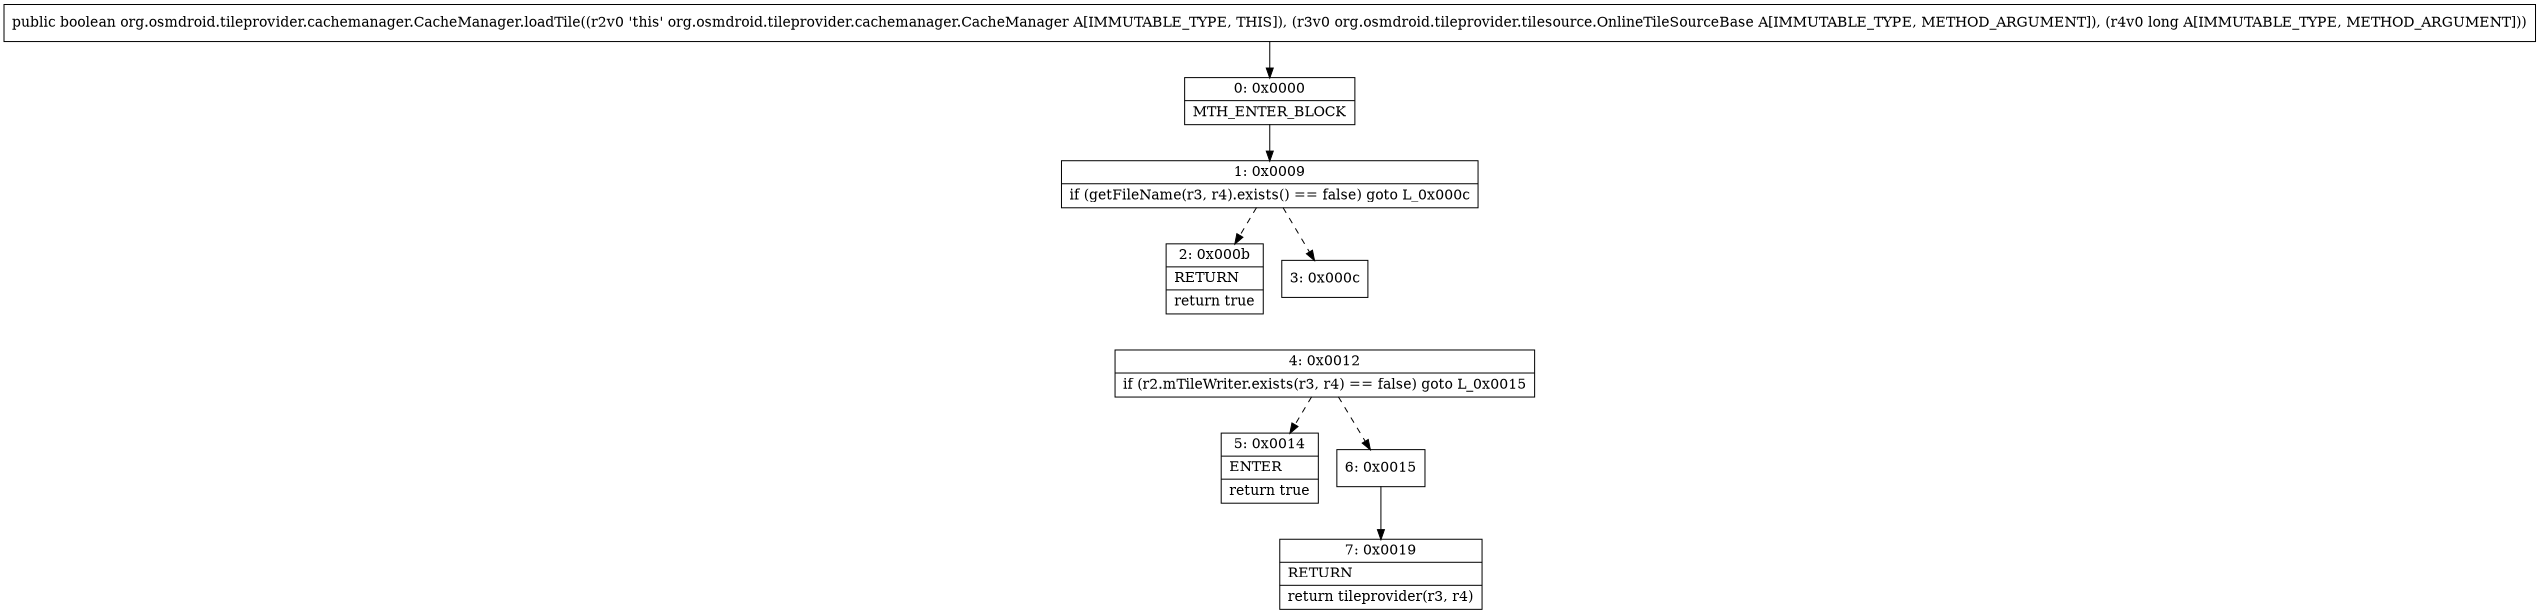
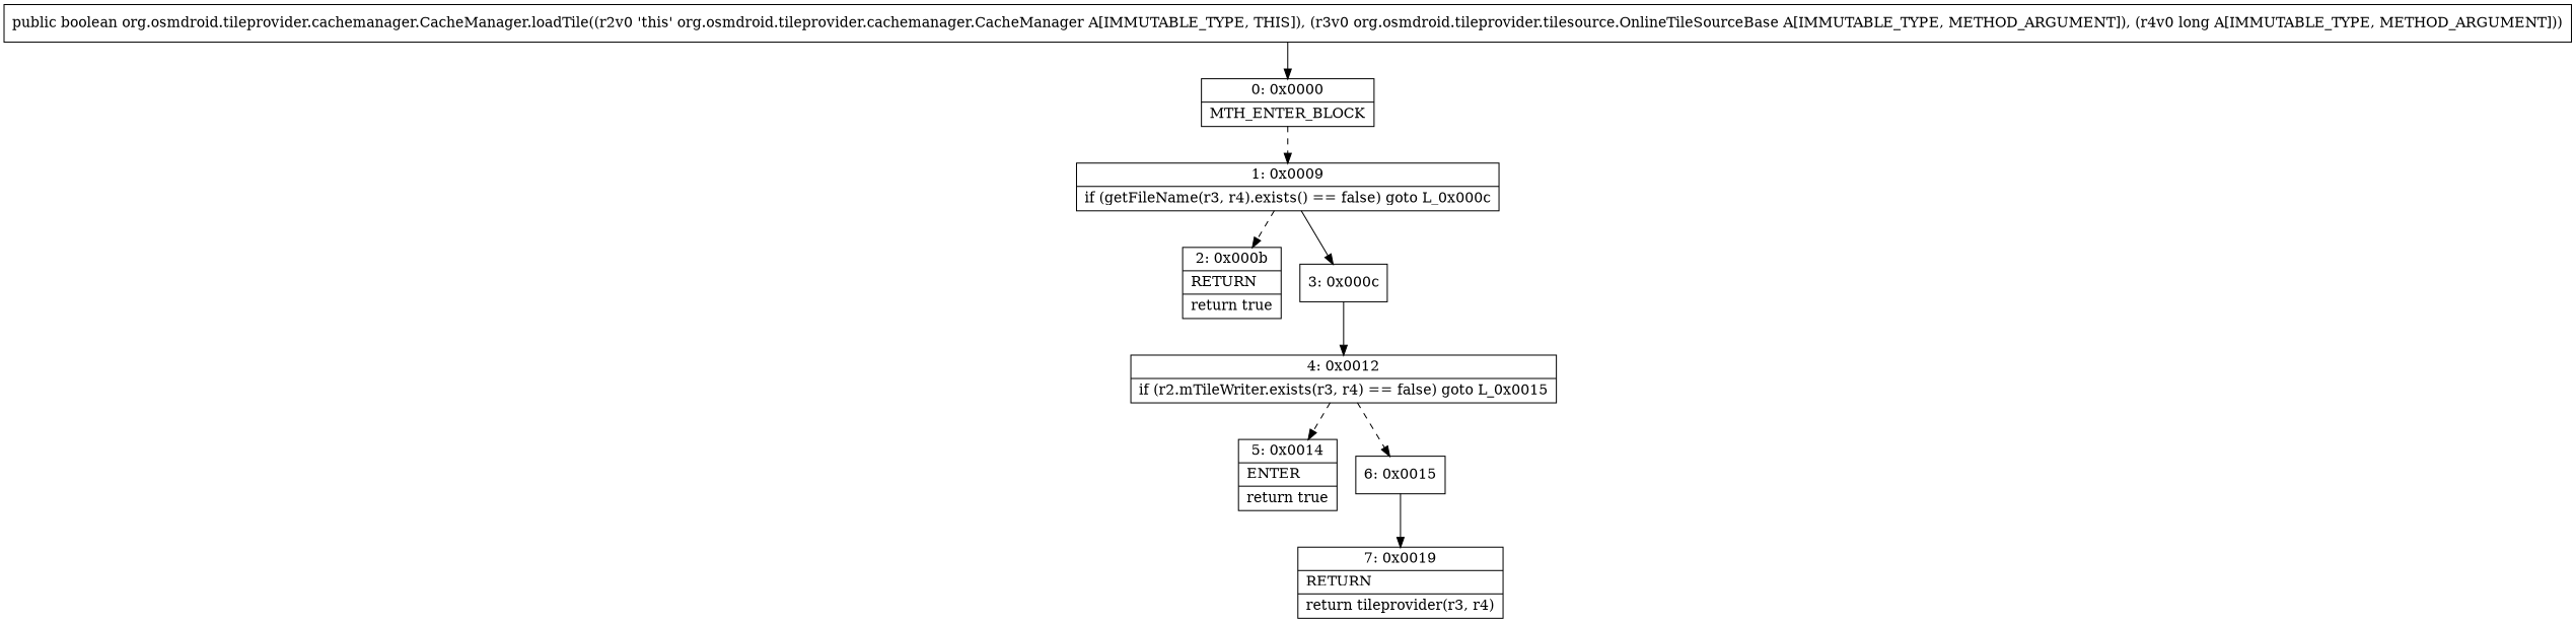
  digraph {
    node [shape=record]
    n1 [label="{0\:\ 0x0000|MTH_ENTER_BLOCK\l}"]
    n2 [label="{1\:\ 0x0009|if (getFileName(r3, r4).exists() == false) goto L_0x000c\l}"]
    n3 [label="{2\:\ 0x000b|RETURN\l|return true\l}"]
    n4 [label="{3\:\ 0x000c}"]
    n5 [label="{4\:\ 0x0012|if (r2.mTileWriter.exists(r3, r4) == false) goto L_0x0015\l}"]
    n6 [label="{5\:\ 0x0014|ENTER\l|return true\l}"]
    n7 [label="{6\:\ 0x0015}"]
    n8 [label="{7\:\ 0x0019|RETURN\l|return tileprovider(r3, r4)\l}"]
    n9 [label="{public boolean org.osmdroid.tileprovider.cachemanager.CacheManager.loadTile((r2v0 'this' org.osmdroid.tileprovider.cachemanager.CacheManager A[IMMUTABLE_TYPE, THIS]), (r3v0 org.osmdroid.tileprovider.tilesource.OnlineTileSourceBase A[IMMUTABLE_TYPE, METHOD_ARGUMENT]), (r4v0 long A[IMMUTABLE_TYPE, METHOD_ARGUMENT])) }"]
-   n1 -> n2
+   n1 -> n2 [style=dashed]
    n2 -> n3 [style=dashed]
-   n2 -> n4 [style=dashed]
+   n2 -> n4
+   n4 -> n5
    n5 -> n6 [style=dashed]
    n5 -> n7 [style=dashed]
    n7 -> n8
    n9 -> n1
  }
